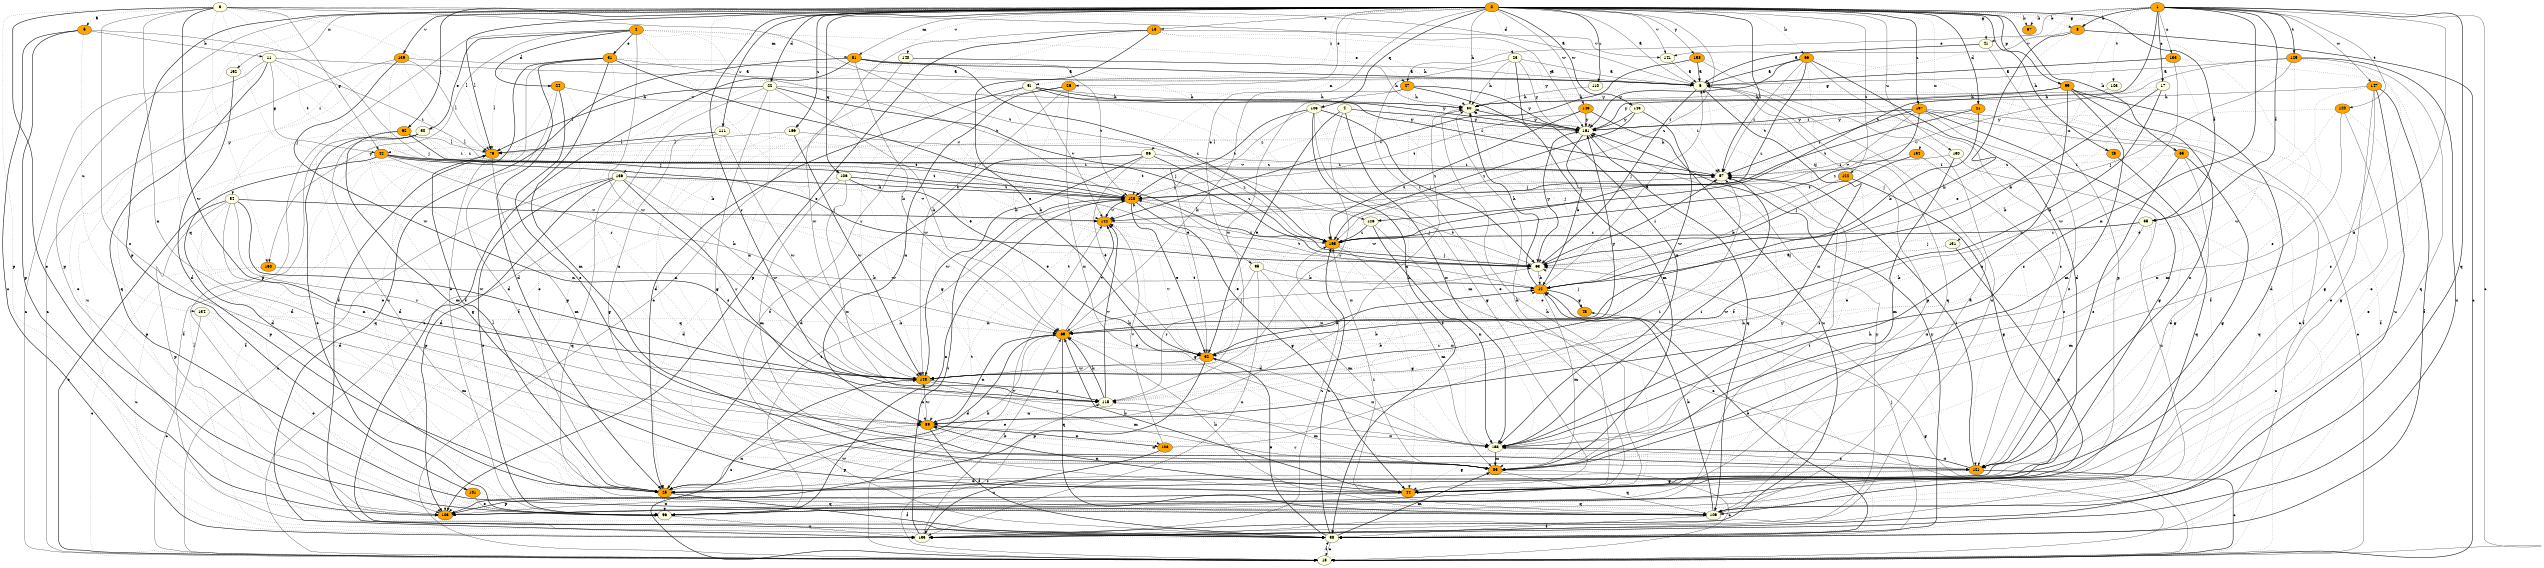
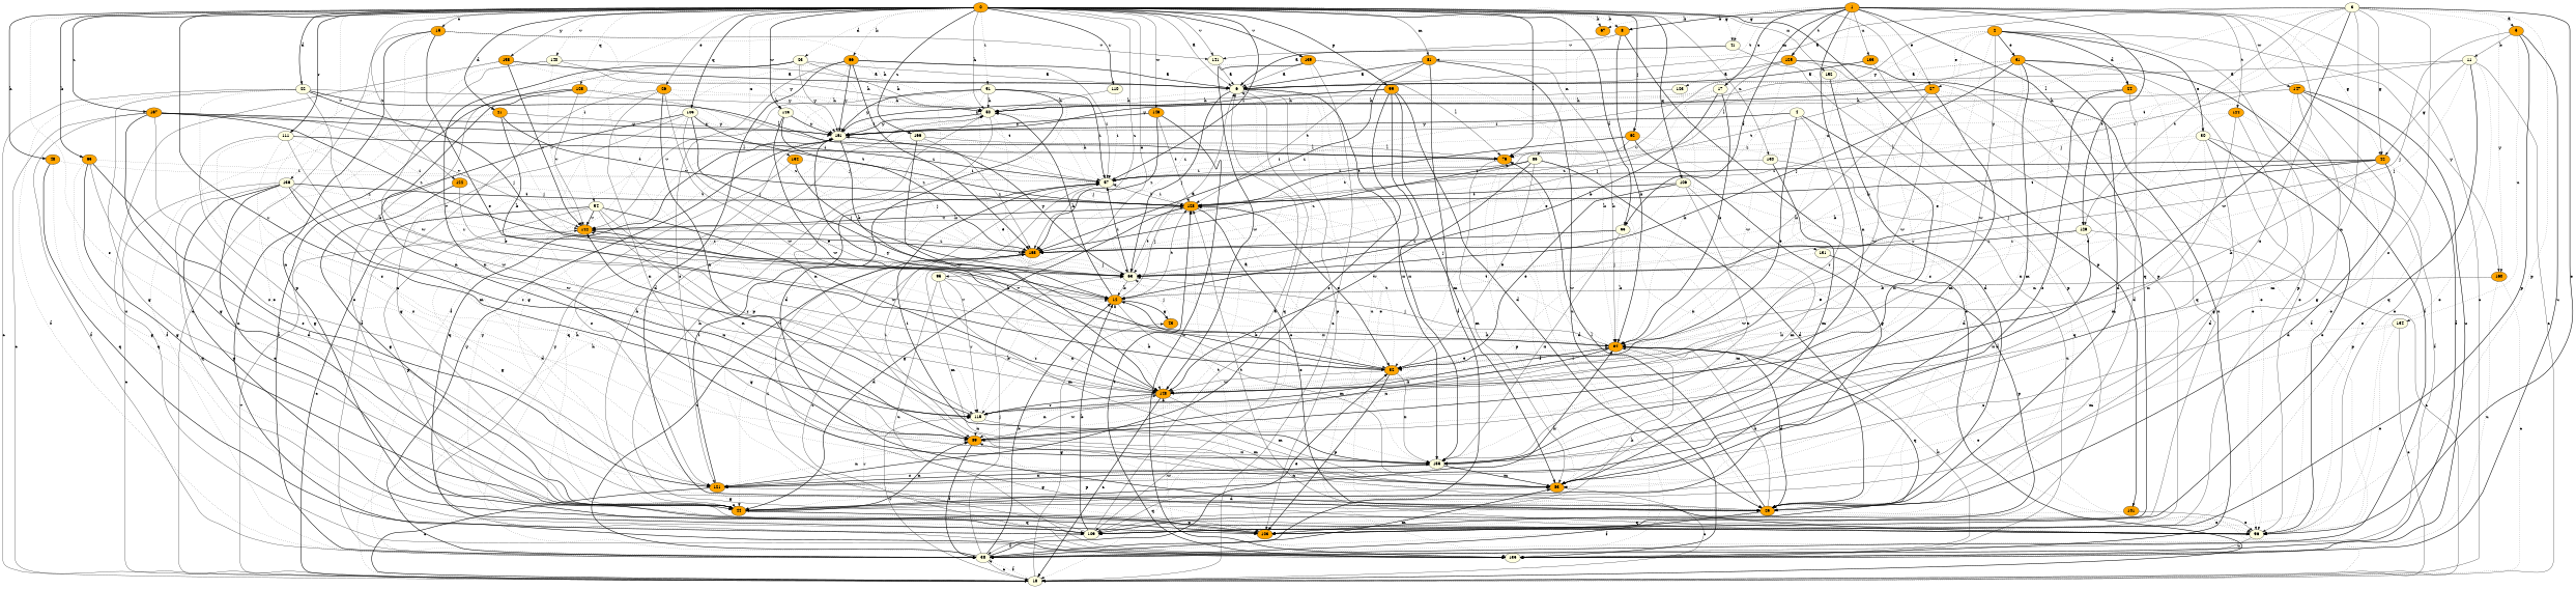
  strict digraph {
    node [fillcolor=orange style=filled]
    edge [style=solid]
    0
    8
    15
    21
    22 [fillcolor=lightyellow]
    23 [fillcolor=lightyellow]
    26
    35 [fillcolor=lightyellow]
    41 [fillcolor=lightyellow]
    48
    50 [fillcolor=lightyellow]
    51 [fillcolor=lightyellow]
    54 [fillcolor=lightyellow]
    57 [fillcolor=lightyellow]
    62
    65
    66
    67
    76
    81
    86 [fillcolor=lightyellow]
    95 [fillcolor=lightyellow]
    99
    101
    103
    105 [fillcolor=lightyellow]
    106 [fillcolor=lightyellow]
    108
    110 [fillcolor=lightyellow]
    111 [fillcolor=lightyellow]
    115 [fillcolor=lightyellow]
    121
    122
    130 [fillcolor=lightyellow]
    136 [fillcolor=lightyellow]
    139
    140 [fillcolor=lightyellow]
    141 [fillcolor=lightyellow]
    143 [fillcolor=lightyellow]
    146
    152 [fillcolor=lightyellow]
    154
    158
    166 [fillcolor=lightyellow]
    167
    168
    6 [fillcolor=lightyellow]
    18 [fillcolor=lightyellow]
    32
-   69
+   69 [label=64]
    161 [fillcolor=lightyellow]
    63 [fillcolor=lightyellow]
    128
    12
    38 [fillcolor=lightyellow]
    89
    44
    155 [fillcolor=lightyellow]
    96 [fillcolor=lightyellow]
    148
    83
    109 [fillcolor=lightyellow]
    142
    25
    135 [fillcolor=lightyellow]
    1
    17 [fillcolor=lightyellow]
    27
    42
    123 [fillcolor=lightyellow]
-   124 [label=120]
+   124
    125
    126 [fillcolor=lightyellow]
    131 [fillcolor=lightyellow]
    133
    147
    43
    2
    24
    30 [fillcolor=lightyellow]
    31
    160
    3 [fillcolor=lightyellow]
    5
    11 [fillcolor=lightyellow]
    134 [fillcolor=lightyellow]
    4 [fillcolor=lightyellow]
    0 -> 8 [label=b style=dotted]
    0 -> 15 [label=c]
    0 -> 21 [label=d style=bold]
    0 -> 22 [label=d style=bold]
    0 -> 23 [label=d style=dotted]
    0 -> 26 [label=e]
    0 -> 35 [label=f style=bold]
    0 -> 41 [label=g style=dotted]
    0 -> 48 [label=h style=bold]
    0 -> 50 [label=h]
    0 -> 51 [label=i style=dotted]
    0 -> 54 [label=i style=dotted]
    0 -> 57 [label=i style=bold]
    0 -> 62 [label=j style=bold]
    0 -> 65 [label=k style=bold]
    0 -> 66 [label=k style=dotted]
    0 -> 67 [label=k style=dotted]
    0 -> 76 [label=l style=bold]
    0 -> 81 [label=m]
    0 -> 86 [label=n style=dotted]
    0 -> 95 [label=o]
    0 -> 99 [label=p style=bold]
    0 -> 101 [label=p style=bold]
    0 -> 103 [label=p]
    0 -> 105 [label=q style=bold]
    0 -> 106 [label=q style=bold]
    0 -> 108 [label=q style=dotted]
    0 -> 110 [label=r style=bold]
    0 -> 111 [label=r style=bold]
    0 -> 115 [label=r style=bold]
    0 -> 121 [label=s style=dotted]
    0 -> 122 [label=t]
    0 -> 130 [label=u]
    0 -> 136 [label=v style=dotted]
    0 -> 139 [label=v style=bold]
    0 -> 140 [label=v style=dotted]
    0 -> 141 [label=v]
    0 -> 143 [label=w style=bold]
    0 -> 146 [label=w]
    0 -> 152 [label=x]
    0 -> 154 [label=x style=dotted]
    0 -> 158 [label=y]
    0 -> 166 [label=z style=bold]
    0 -> 167 [label=z style=bold]
    0 -> 168 [label=z]
    0 -> 6 [label=a]
    8 -> 141 [label=v]
    8 -> 18 [label=c style=bold]
    8 -> 32 [label=e style=dotted]
    8 -> 69 [label=k style=bold]
    15 -> 50 [label=h style=dotted]
    15 -> 103 [label=p style=bold]
    15 -> 115 [label=r style=dotted]
    15 -> 141 [label=v]
    15 -> 18 [label=c]
    15 -> 32 [label=e style=bold]
    15 -> 161 [label=y style=dotted]
    21 -> 161 [label=y]
    21 -> 63 [label=j style=dotted]
    21 -> 128 [label=t style=bold]
    21 -> 12 [label=b style=bold]
    21 -> 38 [label=f style=dotted]
    22 -> 50 [label=h]
    22 -> 76 [label=l style=bold]
    22 -> 18 [label=c]
    22 -> 69 [label=k]
    22 -> 63 [label=j style=bold]
    22 -> 38 [label=f style=dotted]
    22 -> 89 [label=n style=dotted]
    22 -> 44 [label=g]
    23 -> 50 [label=h]
    23 -> 57 [label=i style=dotted]
    23 -> 115 [label=r style=dotted]
    23 -> 6 [label=a]
    23 -> 161 [label=y]
    23 -> 155 [label=x style=bold]
    23 -> 96 [label=o]
    26 -> 50 [label=h style=dotted]
    26 -> 168 [label=z style=dotted]
    26 -> 38 [label=f]
    26 -> 89 [label=n style=bold]
    26 -> 44 [label=g style=dotted]
    26 -> 155 [label=x]
    26 -> 148 [label=w]
    35 -> 168 [label=z style=bold]
    35 -> 18 [label=c style=dotted]
    35 -> 69 [label=k style=dotted]
    35 -> 63 [label=j style=dotted]
    35 -> 155 [label=x]
    35 -> 83 [label=m style=dotted]
    41 -> 103 [label=p]
    41 -> 6 [label=a style=bold]
    48 -> 57 [label=i style=dotted]
    48 -> 44 [label=g style=dotted]
    48 -> 109 [label=q style=bold]
    50 -> 161 [label=y style=bold]
    50 -> 63 [label=j style=dotted]
    50 -> 89 [label=n]
    50 -> 148 [label=w style=dotted]
    50 -> 142 [label=v style=dotted]
    51 -> 50 [label=h]
    51 -> 57 [label=i style=bold]
    51 -> 103 [label=p style=dotted]
    51 -> 32 [label=e style=dotted]
    51 -> 69 [label=k style=dotted]
    51 -> 161 [label=y style=bold]
    51 -> 142 [label=v]
    51 -> 25 [label=d style=bold]
    54 -> 103 [label=p]
    54 -> 115 [label=r]
    54 -> 18 [label=c style=bold]
    54 -> 89 [label=n]
    54 -> 148 [label=w style=bold]
    54 -> 142 [label=v style=bold]
    54 -> 25 [label=d style=dotted]
    57 -> 50 [label=h style=dotted]
    57 -> 128 [label=t]
    62 -> 57 [label=i style=dotted]
    62 -> 76 [label=l]
    62 -> 128 [label=t style=bold]
    62 -> 44 [label=g style=bold]
    62 -> 109 [label=q style=dotted]
    62 -> 25 [label=d style=dotted]
    65 -> 57 [label=i style=dotted]
    65 -> 121 [label=s style=bold]
    65 -> 44 [label=g style=bold]
    65 -> 109 [label=q style=dotted]
    65 -> 25 [label=d]
    66 -> 57 [label=i]
    66 -> 121 [label=s]
    66 -> 168 [label=z style=bold]
    66 -> 6 [label=a style=bold]
    66 -> 161 [label=y style=bold]
    66 -> 63 [label=j style=dotted]
    66 -> 128 [label=t style=dotted]
    66 -> 38 [label=f style=dotted]
    66 -> 25 [label=d style=bold]
    76 -> 57 [label=i style=dotted]
    76 -> 103 [label=p style=dotted]
    76 -> 38 [label=f style=dotted]
    76 -> 83 [label=m]
    76 -> 25 [label=d style=dotted]
    81 -> 168 [label=z style=bold]
    81 -> 6 [label=a style=bold]
    81 -> 69 [label=k]
    81 -> 128 [label=t]
    81 -> 38 [label=f style=bold]
    81 -> 135 [label=u style=bold]
    86 -> 57 [label=i]
    86 -> 168 [label=z style=bold]
    86 -> 32 [label=e]
    86 -> 128 [label=t style=dotted]
    86 -> 155 [label=x style=dotted]
    86 -> 148 [label=w style=bold]
    86 -> 25 [label=d style=bold]
    95 -> 115 [label=r]
    95 -> 12 [label=b]
    95 -> 83 [label=m]
    95 -> 135 [label=u]
    99 -> 50 [label=h]
    99 -> 121 [label=s style=bold]
    99 -> 161 [label=y style=bold]
    99 -> 155 [label=x style=bold]
    99 -> 83 [label=m style=bold]
    99 -> 25 [label=d style=bold]
    101 -> 96 [label=o]
    101 -> 109 [label=q style=dotted]
    103 -> 50 [label=h]
    103 -> 128 [label=t style=dotted]
    105 -> 32 [label=e]
    105 -> 161 [label=y style=dotted]
    105 -> 63 [label=j style=bold]
    105 -> 128 [label=t style=bold]
    105 -> 38 [label=f style=bold]
    105 -> 44 [label=g]
    105 -> 83 [label=m style=dotted]
    106 -> 32 [label=e style=bold]
    106 -> 128 [label=t style=bold]
    106 -> 155 [label=x]
    106 -> 148 [label=w style=dotted]
    106 -> 83 [label=m]
    106 -> 25 [label=d style=dotted]
    108 -> 50 [label=h style=dotted]
    108 -> 57 [label=i]
-   89 -> 108 [label=n style=bold]
+   108 -> 89 [label=n style=bold]
    108 -> 142 [label=v]
    108 -> 135 [label=u style=bold]
    110 -> 50 [label=h]
    110 -> 57 [label=i style=dotted]
    111 -> 76 [label=l style=bold]
    111 -> 121 [label=s style=dotted]
    111 -> 168 [label=z style=dotted]
    111 -> 89 [label=n style=dotted]
    111 -> 44 [label=g]
    111 -> 148 [label=w]
    115 -> 69 [label=k style=bold]
    115 -> 12 [label=b style=dotted]
    115 -> 89 [label=n style=dotted]
    115 -> 83 [label=m]
    115 -> 142 [label=v style=bold]
    121 -> 57 [label=i style=bold]
    121 -> 18 [label=c style=bold]
    121 -> 89 [label=n style=dotted]
    121 -> 44 [label=g style=dotted]
    121 -> 155 [label=x style=bold]
    121 -> 25 [label=d]
    122 -> 128 [label=t style=dotted]
    122 -> 12 [label=b]
    122 -> 44 [label=g style=bold]
    130 -> 57 [label=i]
    130 -> 83 [label=m style=bold]
    130 -> 135 [label=u]
    136 -> 103 [label=p style=bold]
    136 -> 115 [label=r style=bold]
    136 -> 18 [label=c]
    136 -> 128 [label=t style=bold]
    136 -> 96 [label=o style=bold]
    136 -> 148 [label=w]
    136 -> 109 [label=q]
    136 -> 142 [label=v style=dotted]
    139 -> 76 [label=l]
    139 -> 168 [label=z style=dotted]
    139 -> 6 [label=a]
    139 -> 18 [label=c]
    139 -> 69 [label=k style=dotted]
    139 -> 148 [label=w style=bold]
    139 -> 135 [label=u style=dotted]
    140 -> 50 [label=h]
    140 -> 6 [label=a]
    140 -> 96 [label=o style=dotted]
    140 -> 148 [label=w]
    140 -> 142 [label=v style=dotted]
    141 -> 6 [label=a]
    143 -> 168 [label=z style=bold]
    143 -> 161 [label=y style=bold]
    143 -> 148 [label=w style=bold]
    146 -> 168 [label=z style=bold]
    146 -> 161 [label=y style=bold]
    146 -> 128 [label=t]
    146 -> 135 [label=u style=bold]
    152 -> 25 [label=d style=bold]
    154 -> 57 [label=i style=dotted]
    154 -> 121 [label=s]
    154 -> 63 [label=j style=bold]
    158 -> 121 [label=s style=dotted]
    158 -> 6 [label=a style=bold]
    158 -> 161 [label=y style=dotted]
    158 -> 142 [label=v style=bold]
    158 -> 135 [label=u]
    166 -> 76 [label=l]
    166 -> 168 [label=z]
    166 -> 148 [label=w style=bold]
    166 -> 109 [label=q style=dotted]
    167 -> 57 [label=i style=bold]
    167 -> 121 [label=s]
    167 -> 168 [label=z style=bold]
    167 -> 18 [label=c]
    167 -> 161 [label=y style=bold]
    167 -> 38 [label=f]
    167 -> 44 [label=g style=bold]
    167 -> 142 [label=v]
    168 -> 63 [label=j style=dotted]
    168 -> 44 [label=g style=dotted]
    168 -> 155 [label=x style=dotted]
    168 -> 83 [label=m]
    168 -> 25 [label=d style=dotted]
    6 -> 50 [label=h style=dotted]
    6 -> 103 [label=p]
    6 -> 18 [label=c style=dotted]
    6 -> 63 [label=j style=bold]
    6 -> 155 [label=x style=bold]
    6 -> 96 [label=o style=dotted]
    6 -> 109 [label=q]
    18 -> 50 [label=h style=dotted]
    18 -> 115 [label=r]
    18 -> 38 [label=f style=dotted]
    18 -> 142 [label=v]
    18 -> 43 [label=g]
    32 -> 103 [label=p style=bold]
    32 -> 161 [label=y style=bold]
    32 -> 128 [label=t style=dotted]
    32 -> 12 [label=b style=bold]
    32 -> 155 [label=x]
    32 -> 148 [label=w]
    32 -> 142 [label=v style=dotted]
    69 -> 32 [label=e style=dotted]
    69 -> 63 [label=j]
    69 -> 128 [label=t style=dotted]
    69 -> 89 [label=n style=bold]
    69 -> 96 [label=o style=dotted]
    69 -> 109 [label=q style=bold]
    69 -> 142 [label=v style=bold]
    69 -> 25 [label=d style=bold]
    161 -> 76 [label=l style=dotted]
    161 -> 63 [label=j style=dotted]
    161 -> 12 [label=b style=bold]
    161 -> 109 [label=q style=bold]
    63 -> 57 [label=i style=bold]
    63 -> 161 [label=y style=bold]
    63 -> 128 [label=t]
    63 -> 12 [label=b]
    128 -> 57 [label=i style=dotted]
    128 -> 32 [label=e style=bold]
    128 -> 63 [label=j style=dotted]
    128 -> 44 [label=g style=bold]
    128 -> 155 [label=x style=dotted]
    128 -> 96 [label=o style=bold]
    128 -> 142 [label=v style=bold]
    12 -> 50 [label=h style=bold]
    12 -> 115 [label=r style=dotted]
    12 -> 6 [label=a]
    12 -> 128 [label=t]
    12 -> 83 [label=m]
    12 -> 43 [label=g style=bold]
    38 -> 50 [label=h style=dotted]
    38 -> 168 [label=z style=bold]
    38 -> 18 [label=c]
    38 -> 32 [label=e style=bold]
    38 -> 161 [label=y style=bold]
    38 -> 63 [label=j]
    38 -> 12 [label=b style=bold]
    38 -> 83 [label=m style=bold]
    89 -> 103 [label=p style=dotted]
    89 -> 6 [label=a style=dotted]
    89 -> 38 [label=f style=bold]
    89 -> 155 [label=x]
    89 -> 148 [label=w]
    44 -> 50 [label=h]
    44 -> 103 [label=p style=bold]
    44 -> 115 [label=r style=dotted]
    44 -> 69 [label=k style=bold]
    44 -> 89 [label=n style=bold]
    44 -> 109 [label=q style=dotted]
    155 -> 57 [label=i style=bold]
    155 -> 121 [label=s]
    155 -> 44 [label=g style=dotted]
    155 -> 83 [label=m style=bold]
    96 -> 57 [label=i]
    96 -> 128 [label=t]
    96 -> 135 [label=u]
    148 -> 115 [label=r style=bold]
    148 -> 18 [label=c style=bold]
    148 -> 12 [label=b style=dotted]
    148 -> 89 [label=n style=dotted]
    148 -> 83 [label=m]
    83 -> 57 [label=i]
    83 -> 18 [label=c]
    83 -> 109 [label=q]
    109 -> 168 [label=z]
    109 -> 6 [label=a]
    109 -> 69 [label=k]
    109 -> 161 [label=y style=dotted]
    109 -> 12 [label=b style=bold]
    109 -> 38 [label=f]
    142 -> 168 [label=z]
    142 -> 89 [label=n style=dotted]
    142 -> 44 [label=g style=dotted]
    25 -> 76 [label=l style=bold]
    25 -> 69 [label=k]
    25 -> 38 [label=f style=bold]
    25 -> 89 [label=n]
    25 -> 96 [label=o style=dotted]
    135 -> 76 [label=l style=dotted]
    135 -> 168 [label=z]
    135 -> 69 [label=k]
    135 -> 161 [label=y]
    135 -> 128 [label=t style=bold]
    135 -> 148 [label=w style=dotted]
    1 -> 8 [label=b style=bold]
    1 -> 35 [label=f style=bold]
    1 -> 41 [label=g style=dotted]
    1 -> 67 [label=k style=dotted]
    1 -> 18 [label=c]
    1 -> 89 [label=n style=bold]
    1 -> 155 [label=x]
    1 -> 109 [label=q style=bold]
    1 -> 17 [label=c style=bold]
    1 -> 27 [label=e]
    1 -> 42 [label=g style=dotted]
    1 -> 123 [label=t style=dotted]
    1 -> 124 [label=t]
    1 -> 125 [label=t style=bold]
    1 -> 126 [label=t style=bold]
    1 -> 131 [label=u style=dotted]
    1 -> 133 [label=u]
    1 -> 147 [label=w]
    17 -> 50 [label=h style=dotted]
    17 -> 168 [label=z style=dotted]
    17 -> 69 [label=k style=bold]
    17 -> 12 [label=b style=bold]
    27 -> 50 [label=h style=dotted]
    27 -> 69 [label=k]
    27 -> 161 [label=y style=bold]
    27 -> 38 [label=f style=dotted]
    27 -> 96 [label=o style=dotted]
    27 -> 148 [label=w]
    27 -> 83 [label=m style=bold]
    42 -> 57 [label=i style=bold]
    42 -> 103 [label=p style=dotted]
    42 -> 69 [label=k]
    42 -> 63 [label=j style=bold]
    42 -> 128 [label=t style=bold]
    42 -> 25 [label=d style=bold]
    123 -> 50 [label=h]
    123 -> 69 [label=k style=dotted]
    124 -> 32 [label=e style=dotted]
    124 -> 161 [label=y style=dotted]
    124 -> 44 [label=g]
    124 -> 155 [label=x]
    124 -> 96 [label=o style=dotted]
    125 -> 121 [label=s style=dotted]
    125 -> 6 [label=a]
    125 -> 63 [label=j]
    125 -> 148 [label=w style=dotted]
    125 -> 109 [label=q]
    125 -> 142 [label=v]
    125 -> 135 [label=u style=bold]
    126 -> 168 [label=z style=bold]
    126 -> 18 [label=c]
    126 -> 32 [label=e style=dotted]
    126 -> 155 [label=x style=bold]
    131 -> 103 [label=p style=bold]
    131 -> 63 [label=j style=dotted]
    131 -> 148 [label=w style=dotted]
    133 -> 57 [label=i style=dotted]
    133 -> 115 [label=r style=dotted]
    133 -> 6 [label=a style=bold]
    133 -> 96 [label=o style=dotted]
    133 -> 148 [label=w]
    147 -> 50 [label=h]
    147 -> 38 [label=f style=bold]
    147 -> 44 [label=g]
    147 -> 96 [label=o]
    147 -> 83 [label=m style=dotted]
    147 -> 135 [label=u style=bold]
    43 -> 69 [label=k style=dotted]
    43 -> 63 [label=j style=dotted]
    2 -> 81 [label=m style=dotted]
    2 -> 103 [label=p]
    2 -> 168 [label=z style=dotted]
    2 -> 32 [label=e style=dotted]
    2 -> 69 [label=k style=dotted]
    2 -> 148 [label=w]
    2 -> 27 [label=e style=dotted]
    2 -> 24 [label=d style=bold]
    2 -> 30 [label=e style=bold]
    2 -> 31 [label=e style=bold]
    2 -> 160 [label=y]
    24 -> 50 [label=h]
    24 -> 121 [label=s style=bold]
    24 -> 155 [label=x style=dotted]
    24 -> 96 [label=o style=dotted]
    24 -> 25 [label=d]
    30 -> 76 [label=l style=dotted]
    30 -> 12 [label=b style=dotted]
    30 -> 38 [label=f]
    30 -> 89 [label=n style=dotted]
    30 -> 96 [label=o style=bold]
    30 -> 83 [label=m style=dotted]
    30 -> 25 [label=d]
    31 -> 76 [label=l style=dotted]
    31 -> 115 [label=r style=dotted]
    31 -> 6 [label=a style=dotted]
    31 -> 63 [label=j style=bold]
    31 -> 128 [label=t]
    31 -> 38 [label=f style=bold]
    31 -> 96 [label=o]
    31 -> 83 [label=m style=bold]
    31 -> 25 [label=d style=bold]
    160 -> 18 [label=c style=dotted]
    160 -> 12 [label=b]
    160 -> 135 [label=u style=dotted]
    3 -> 76 [label=l style=dotted]
    3 -> 103 [label=p style=dotted]
    3 -> 121 [label=s]
    3 -> 6 [label=a]
    3 -> 161 [label=y]
    3 -> 63 [label=j style=dotted]
    3 -> 128 [label=t style=dotted]
    3 -> 89 [label=n]
    3 -> 96 [label=o style=bold]
    3 -> 148 [label=w style=bold]
    3 -> 42 [label=g]
    3 -> 126 [label=t]
    3 -> 160 [label=y style=dotted]
    3 -> 5 [label=a style=dotted]
    5 -> 103 [label=p style=bold]
    5 -> 63 [label=j]
    5 -> 135 [label=u style=bold]
    5 -> 11 [label=b]
    5 -> 134 [label=u style=dotted]
    11 -> 57 [label=i]
    11 -> 6 [label=a]
    11 -> 18 [label=c]
    11 -> 63 [label=j style=dotted]
    11 -> 96 [label=o style=dotted]
    11 -> 109 [label=q style=bold]
    11 -> 42 [label=g]
    134 -> 18 [label=c]
    134 -> 69 [label=k style=dotted]
    134 -> 96 [label=o style=dotted]
    134 -> 83 [label=m style=dotted]
    4 -> 115 [label=r]
    4 -> 32 [label=e style=bold]
    4 -> 161 [label=y style=bold]
    4 -> 155 [label=x style=bold]
  }
